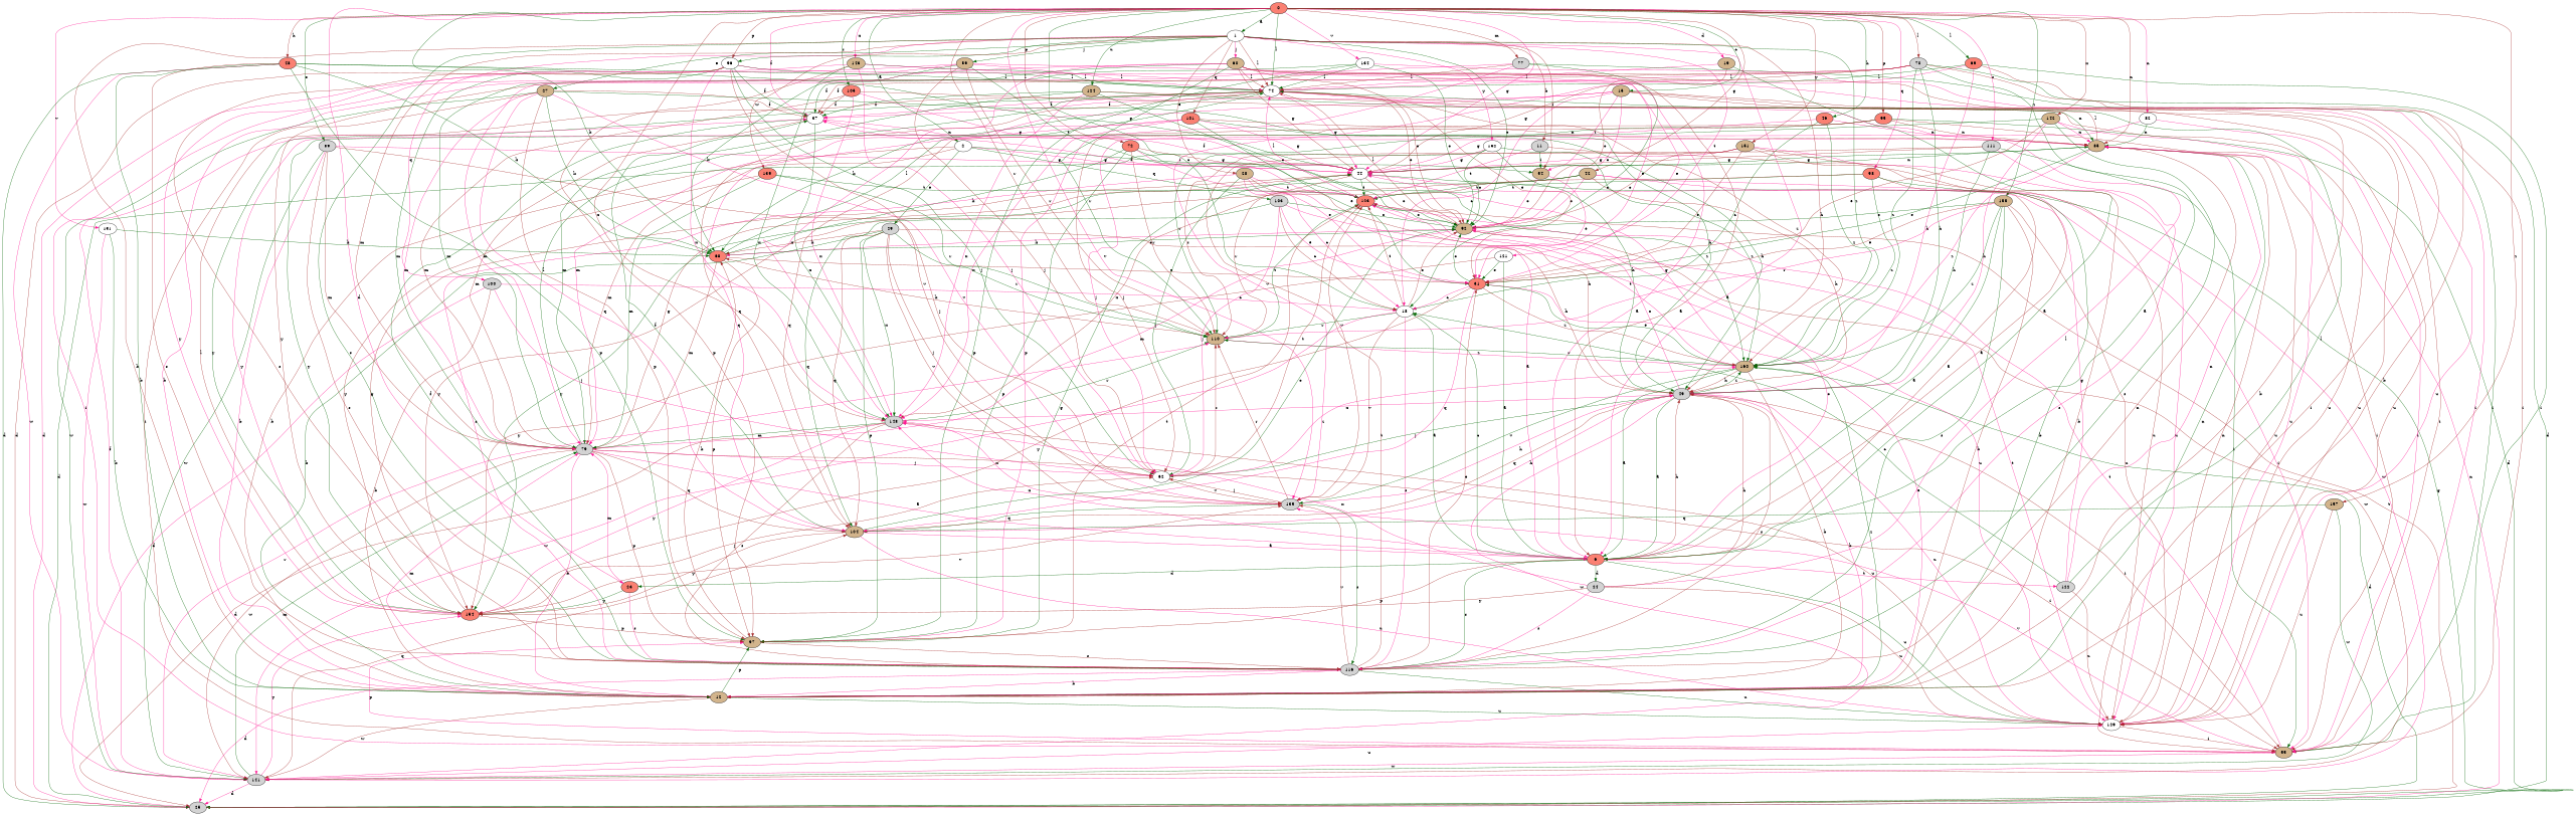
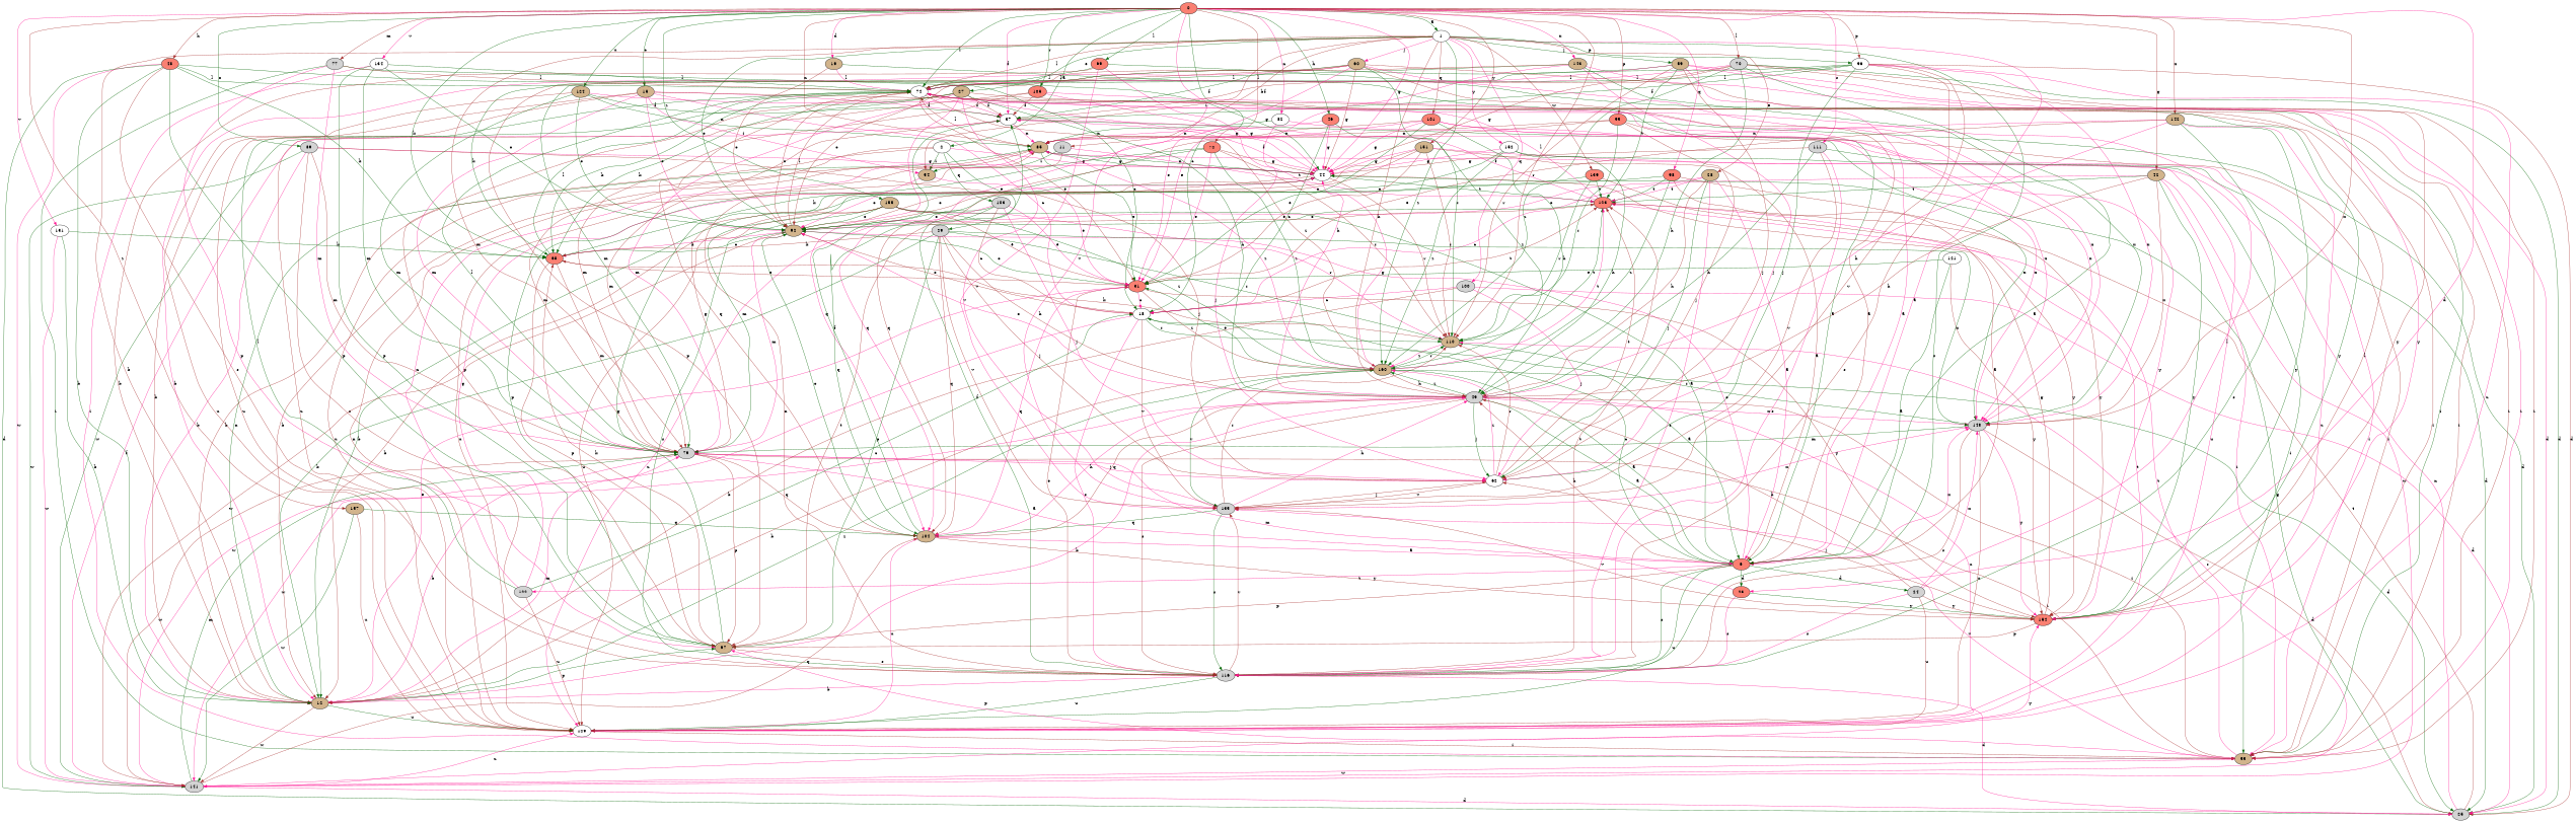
  strict digraph {
    node [fillcolor=tan style=filled]
    edge [color=brown]
    0 [fillcolor=salmon]
    1 [fillcolor=white]
    2 [fillcolor=white]
    15
    18 [fillcolor=white]
    19
    23 [fillcolor=salmon]
    37 [fillcolor=white]
    42
    44 [fillcolor=white]
    46 [fillcolor=salmon]
    48 [fillcolor=salmon]
    68 [fillcolor=salmon]
    69 [fillcolor=salmon]
    70 [fillcolor=lightgrey]
    72 [fillcolor=salmon]
    74 [fillcolor=white]
    77 [fillcolor=lightgrey]
    82 [fillcolor=white]
    85
    89 [fillcolor=lightgrey]
    95 [fillcolor=salmon]
    96 [fillcolor=white]
    98 [fillcolor=salmon]
    105 [fillcolor=salmon]
    110
    111 [fillcolor=lightgrey]
    124
    131 [fillcolor=white]
    134 [fillcolor=white]
    135 [fillcolor=lightgrey]
    142
    143
    148 [fillcolor=lightgrey]
    151
    155
    157
    6 [fillcolor=salmon]
    11 [fillcolor=lightgrey]
    12
    27
    28
    49 [fillcolor=lightgrey]
    54
    59
    60
    79 [fillcolor=lightgrey]
    92
    100 [fillcolor=lightgrey]
    101 [fillcolor=salmon]
    116 [fillcolor=lightgrey]
    121 [fillcolor=white]
    139 [fillcolor=salmon]
    152 [fillcolor=white]
    160
    29 [fillcolor=lightgrey]
    103 [fillcolor=lightgrey]
    129 [fillcolor=white]
    55
    123 [fillcolor=salmon]
    141 [fillcolor=lightgrey]
    154 [fillcolor=salmon]
    97
    25 [fillcolor=lightgrey]
    31 [fillcolor=salmon]
    104
    62 [fillcolor=white]
    24 [fillcolor=lightgrey]
    122 [fillcolor=lightgrey]
    0 -> 1 [color=darkgreen label=a]
    0 -> 2 [color=darkgreen label=a]
    0 -> 15 [color=darkgreen label=c]
    0 -> 18 [color=darkgreen label=c]
    0 -> 19 [color=deeppink label=d]
    0 -> 23 [color=deeppink label=d]
    0 -> 37 [color=deeppink label=f]
    0 -> 42 [label=g]
    0 -> 44 [color=deeppink label=g]
    0 -> 46 [color=darkgreen label=h]
    0 -> 48 [label=h]
    0 -> 68 [color=darkgreen label=k]
    0 -> 69 [color=darkgreen label=l]
    0 -> 70 [label=l]
    0 -> 72 [label=l]
    0 -> 74 [color=darkgreen label=l]
    0 -> 77 [label=m]
    0 -> 82 [color=deeppink label=n]
    0 -> 85 [label=n]
    0 -> 89 [color=darkgreen label=o]
    0 -> 95 [label=p]
    0 -> 96 [label=p]
    0 -> 98 [color=deeppink label=q]
    0 -> 105 [color=darkgreen label=r]
    0 -> 110 [label=r]
    0 -> 111 [color=deeppink label=s]
    0 -> 124 [color=darkgreen label=u]
    0 -> 131 [color=deeppink label=v]
    0 -> 134 [color=deeppink label=v]
    0 -> 135 [color=deeppink label=v]
    0 -> 142 [label=x]
    0 -> 143 [color=deeppink label=x]
    0 -> 148 [label=x]
    0 -> 151 [label=y]
    0 -> 155 [color=darkgreen label=z]
    0 -> 157 [label=z]
    1 -> 74 [label=l]
    1 -> 96 [color=darkgreen label=p]
    1 -> 6 [color=deeppink label=a]
    1 -> 11 [label=b]
    1 -> 12 [label=b]
    1 -> 27 [color=darkgreen label=e]
    1 -> 28 [label=e]
    1 -> 49 [label=h]
    1 -> 54 [label=i]
    1 -> 59 [color=darkgreen label=j]
    1 -> 60 [color=deeppink label=j]
    1 -> 79 [label=m]
    1 -> 92 [color=darkgreen label=o]
    1 -> 100 [color=deeppink label=q]
    1 -> 101 [label=q]
    1 -> 116 [color=darkgreen label=s]
-   1 -> 121 [color=deeppink label=t]
    1 -> 139 [label=w]
    1 -> 152 [color=deeppink label=y]
    1 -> 160 [color=darkgreen label=z]
    2 -> 44 [color=deeppink label=g]
    2 -> 12 [label=b]
    2 -> 54 [color=darkgreen label=i]
    2 -> 79 [label=m]
    2 -> 29 [color=darkgreen label=e]
    2 -> 103 [color=darkgreen label=q]
    15 -> 18 [color=deeppink label=c]
    15 -> 37 [color=deeppink label=f]
    15 -> 12 [label=b]
    15 -> 54 [color=deeppink label=i]
    15 -> 79 [color=deeppink label=m]
    15 -> 92 [color=deeppink label=o]
    15 -> 129 [label=u]
    15 -> 55 [label=i]
    18 -> 110 [color=darkgreen label=r]
    18 -> 135 [label=v]
    18 -> 6 [color=darkgreen label=a]
    18 -> 92 [label=o]
    18 -> 116 [color=deeppink label=s]
    18 -> 123 [label=t]
    18 -> 141 [color=deeppink label=w]
    19 -> 74 [color=deeppink label=l]
    19 -> 6 [color=darkgreen label=a]
    19 -> 92 [label=o]
    23 -> 79 [color=deeppink label=m]
    23 -> 116 [color=deeppink label=s]
    23 -> 154 [color=darkgreen label=y]
    37 -> 85 [color=deeppink label=n]
    37 -> 148 [color=darkgreen label=x]
    37 -> 79 [label=m]
    42 -> 148 [label=x]
    42 -> 49 [label=h]
    42 -> 92 [color=deeppink label=o]
    42 -> 55 [color=deeppink label=i]
    42 -> 123 [color=darkgreen label=t]
    42 -> 141 [color=deeppink label=w]
    42 -> 154 [color=darkgreen label=y]
    44 -> 37 [color=deeppink label=f]
    44 -> 85 [color=darkgreen label=n]
    44 -> 110 [label=r]
    44 -> 92 [label=o]
    44 -> 123 [color=darkgreen label=t]
    46 -> 18 [color=darkgreen label=c]
    46 -> 44 [color=deeppink label=g]
    46 -> 85 [color=deeppink label=n]
    46 -> 160 [color=darkgreen label=z]
    48 -> 44 [color=darkgreen label=g]
    48 -> 68 [color=darkgreen label=k]
    48 -> 74 [color=darkgreen label=l]
    48 -> 12 [color=darkgreen label=b]
    48 -> 116 [label=s]
    48 -> 141 [color=deeppink label=w]
    48 -> 97 [color=darkgreen label=p]
    48 -> 25 [color=darkgreen label=d]
    68 -> 74 [color=darkgreen label=l]
    68 -> 79 [label=m]
    68 -> 92 [color=darkgreen label=o]
    68 -> 97 [label=p]
    68 -> 31 [label=e]
    69 -> 74 [color=darkgreen label=l]
    69 -> 135 [color=deeppink label=v]
    69 -> 12 [label=b]
    69 -> 49 [color=deeppink label=h]
    69 -> 55 [color=darkgreen label=i]
    70 -> 37 [label=f]
    70 -> 44 [label=g]
    70 -> 74 [color=deeppink label=l]
    70 -> 6 [color=darkgreen label=a]
    70 -> 49 [color=darkgreen label=h]
    70 -> 160 [color=darkgreen label=z]
    70 -> 55 [label=i]
    70 -> 154 [label=y]
    70 -> 25 [color=darkgreen label=d]
    72 -> 44 [label=g]
    72 -> 68 [color=darkgreen label=k]
    72 -> 110 [label=r]
    72 -> 160 [color=darkgreen label=z]
    72 -> 97 [color=darkgreen label=p]
    72 -> 31 [color=deeppink label=e]
    74 -> 37 [color=deeppink label=f]
    74 -> 44 [color=deeppink label=g]
    74 -> 68 [color=darkgreen label=k]
    74 -> 92 [label=o]
    74 -> 160 [label=z]
    74 -> 154 [color=darkgreen label=y]
    74 -> 31 [label=e]
    74 -> 104 [label=q]
    77 -> 18 [color=darkgreen label=c]
    77 -> 74 [label=l]
    77 -> 79 [color=deeppink label=m]
    77 -> 55 [color=darkgreen label=i]
    77 -> 97 [color=deeppink label=p]
    82 -> 85 [color=darkgreen label=n]
    82 -> 55 [color=deeppink label=i]
    82 -> 62 [color=deeppink label=j]
    85 -> 44 [color=darkgreen label=g]
    85 -> 74 [label=l]
    85 -> 160 [color=deeppink label=z]
    85 -> 129 [label=u]
    85 -> 31 [color=darkgreen label=e]
    89 -> 44 [color=deeppink label=g]
    89 -> 12 [color=deeppink label=b]
    89 -> 79 [label=m]
    89 -> 116 [label=s]
    89 -> 141 [color=darkgreen label=w]
    89 -> 62 [label=j]
    95 -> 85 [label=n]
    95 -> 110 [color=darkgreen label=r]
    95 -> 55 [label=i]
    95 -> 25 [color=darkgreen label=d]
    95 -> 104 [label=q]
    95 -> 62 [label=j]
    96 -> 37 [color=darkgreen label=f]
    96 -> 74 [color=darkgreen label=l]
    96 -> 135 [label=v]
    96 -> 148 [color=deeppink label=x]
    96 -> 79 [color=darkgreen label=m]
    96 -> 116 [label=s]
    96 -> 129 [color=deeppink label=u]
    96 -> 25 [label=d]
    96 -> 62 [color=darkgreen label=j]
    98 -> 6 [label=a]
    98 -> 12 [color=darkgreen label=b]
    98 -> 160 [color=darkgreen label=z]
    98 -> 123 [color=darkgreen label=t]
    98 -> 154 [label=y]
    105 -> 37 [label=f]
    105 -> 44 [color=deeppink label=g]
    105 -> 148 [color=deeppink label=x]
    105 -> 79 [label=m]
    105 -> 129 [label=u]
    110 -> 68 [label=k]
    110 -> 160 [color=deeppink label=z]
    110 -> 123 [color=darkgreen label=t]
    111 -> 44 [label=g]
    111 -> 135 [label=v]
    111 -> 49 [color=darkgreen label=h]
    111 -> 116 [color=deeppink label=s]
    111 -> 55 [color=darkgreen label=i]
    124 -> 37 [color=darkgreen label=f]
    124 -> 85 [color=darkgreen label=n]
    124 -> 148 [color=deeppink label=x]
    124 -> 79 [color=darkgreen label=m]
    124 -> 92 [color=darkgreen label=o]
    124 -> 129 [label=u]
    131 -> 68 [color=darkgreen label=k]
    131 -> 12 [color=darkgreen label=b]
    131 -> 141 [color=deeppink label=w]
    134 -> 74 [color=darkgreen label=l]
    134 -> 79 [color=darkgreen label=m]
    134 -> 92 [color=darkgreen label=o]
    134 -> 55 [color=deeppink label=i]
    134 -> 97 [color=darkgreen label=p]
    135 -> 110 [label=r]
    135 -> 148 [color=deeppink label=x]
    135 -> 49 [color=deeppink label=h]
    135 -> 116 [color=darkgreen label=s]
    135 -> 104 [color=darkgreen label=q]
    135 -> 62 [label=j]
    142 -> 85 [color=deeppink label=n]
    142 -> 49 [color=deeppink label=h]
    142 -> 116 [color=darkgreen label=s]
    142 -> 129 [color=deeppink label=u]
    142 -> 154 [color=darkgreen label=y]
    142 -> 31 [label=e]
    143 -> 74 [color=darkgreen label=l]
    143 -> 148 [color=darkgreen label=x]
    143 -> 154 [color=deeppink label=y]
    143 -> 97 [label=p]
    143 -> 31 [color=deeppink label=e]
    143 -> 62 [color=deeppink label=j]
    148 -> 110 [color=darkgreen label=r]
    148 -> 79 [color=darkgreen label=m]
    148 -> 116 [label=s]
    148 -> 129 [label=u]
    148 -> 154 [color=deeppink label=y]
    148 -> 25 [label=d]
    151 -> 44 [color=deeppink label=g]
    151 -> 110 [label=r]
    151 -> 6 [label=a]
    151 -> 12 [label=b]
    151 -> 92 [label=o]
    151 -> 129 [color=deeppink label=u]
    151 -> 31 [label=e]
    155 -> 110 [color=deeppink label=r]
    155 -> 6 [color=darkgreen label=a]
    155 -> 12 [label=b]
    155 -> 92 [color=darkgreen label=o]
    155 -> 116 [color=darkgreen label=s]
    155 -> 160 [color=darkgreen label=z]
    155 -> 129 [label=u]
    155 -> 31 [label=e]
    157 -> 129 [label=u]
    157 -> 141 [color=darkgreen label=w]
    157 -> 104 [color=darkgreen label=q]
    6 -> 18 [color=darkgreen label=c]
    6 -> 23 [color=darkgreen label=d]
    6 -> 148 [color=deeppink label=x]
    6 -> 49 [label=h]
    6 -> 92 [color=deeppink label=o]
    6 -> 116 [color=darkgreen label=s]
    6 -> 129 [color=darkgreen label=u]
    6 -> 97 [label=p]
    6 -> 24 [color=darkgreen label=d]
    6 -> 122 [color=deeppink label=t]
    11 -> 54 [color=darkgreen label=i]
    11 -> 129 [label=u]
    11 -> 123 [color=deeppink label=t]
    12 -> 85 [color=darkgreen label=n]
    12 -> 79 [color=deeppink label=m]
    12 -> 160 [color=darkgreen label=z]
    12 -> 129 [color=darkgreen label=u]
    12 -> 141 [label=w]
    12 -> 97 [color=darkgreen label=p]
    12 -> 31 [color=deeppink label=e]
    27 -> 37 [label=f]
    27 -> 68 [color=darkgreen label=k]
    27 -> 135 [color=deeppink label=v]
    27 -> 49 [color=darkgreen label=h]
    27 -> 79 [color=deeppink label=m]
    27 -> 55 [label=i]
    27 -> 141 [color=darkgreen label=w]
    27 -> 97 [label=p]
    27 -> 104 [color=deeppink label=q]
    28 -> 18 [color=deeppink label=c]
    28 -> 6 [color=deeppink label=a]
    28 -> 49 [label=h]
    28 -> 116 [color=deeppink label=s]
    28 -> 123 [color=deeppink label=t]
    28 -> 62 [color=darkgreen label=j]
    49 -> 148 [color=deeppink label=x]
    49 -> 6 [color=darkgreen label=a]
    49 -> 12 [color=deeppink label=b]
    49 -> 92 [color=deeppink label=o]
    49 -> 116 [label=s]
    49 -> 160 [color=darkgreen label=z]
    49 -> 129 [color=deeppink label=u]
    49 -> 55 [label=i]
    49 -> 141 [color=deeppink label=w]
    49 -> 104 [label=q]
    49 -> 62 [color=darkgreen label=j]
    54 -> 92 [color=deeppink label=o]
    54 -> 31 [color=deeppink label=e]
    59 -> 68 [color=darkgreen label=k]
    59 -> 74 [color=deeppink label=l]
    59 -> 110 [label=r]
    59 -> 6 [color=deeppink label=a]
    59 -> 55 [color=deeppink label=i]
    59 -> 123 [color=darkgreen label=t]
    59 -> 25 [color=deeppink label=d]
    59 -> 62 [label=j]
    60 -> 37 [color=darkgreen label=f]
    60 -> 44 [label=g]
    60 -> 74 [label=l]
    60 -> 110 [color=darkgreen label=r]
    60 -> 148 [color=deeppink label=x]
    60 -> 6 [label=a]
    60 -> 12 [color=deeppink label=b]
    60 -> 92 [label=o]
    60 -> 55 [label=i]
    60 -> 31 [color=deeppink label=e]
    79 -> 44 [label=g]
    79 -> 74 [color=darkgreen label=l]
    79 -> 6 [color=deeppink label=a]
    79 -> 12 [color=deeppink label=b]
    79 -> 55 [label=i]
    79 -> 141 [label=w]
    79 -> 97 [label=p]
    79 -> 104 [label=q]
    79 -> 62 [color=deeppink label=j]
    92 -> 68 [color=deeppink label=k]
    92 -> 74 [label=l]
    92 -> 79 [color=deeppink label=m]
    92 -> 141 [label=w]
    100 -> 18 [color=deeppink label=c]
    100 -> 12 [label=b]
    100 -> 25 [color=deeppink label=d]
    100 -> 62 [color=deeppink label=j]
    101 -> 44 [color=deeppink label=g]
    101 -> 85 [label=n]
    101 -> 148 [color=deeppink label=x]
    101 -> 49 [color=darkgreen label=h]
    101 -> 154 [color=deeppink label=y]
    101 -> 31 [color=darkgreen label=e]
    101 -> 104 [color=deeppink label=q]
    116 -> 37 [color=darkgreen label=f]
    116 -> 85 [label=n]
    116 -> 135 [label=v]
    116 -> 12 [color=deeppink label=b]
    116 -> 129 [color=darkgreen label=u]
    116 -> 123 [label=t]
    116 -> 25 [color=deeppink label=d]
    116 -> 31 [label=e]
    121 -> 6 [color=darkgreen label=a]
    121 -> 154 [label=y]
    121 -> 31 [color=darkgreen label=e]
    139 -> 110 [color=darkgreen label=r]
    139 -> 79 [color=darkgreen label=m]
    139 -> 123 [color=darkgreen label=t]
    139 -> 154 [label=y]
    152 -> 44 [color=deeppink label=g]
    152 -> 49 [color=darkgreen label=h]
    152 -> 92 [color=darkgreen label=o]
    152 -> 160 [color=darkgreen label=z]
    152 -> 25 [color=darkgreen label=d]
    160 -> 44 [color=deeppink label=g]
    160 -> 110 [color=darkgreen label=r]
    160 -> 135 [color=darkgreen label=v]
    160 -> 6 [color=darkgreen label=a]
    160 -> 12 [label=b]
    160 -> 49 [label=h]
    160 -> 123 [color=deeppink label=t]
    160 -> 25 [color=darkgreen label=d]
    160 -> 31 [color=darkgreen label=e]
    29 -> 68 [label=k]
    29 -> 110 [color=darkgreen label=r]
    29 -> 135 [label=v]
    29 -> 148 [color=darkgreen label=x]
    29 -> 12 [color=darkgreen label=b]
    29 -> 49 [label=h]
    29 -> 97 [color=darkgreen label=p]
    29 -> 104 [label=q]
    29 -> 62 [label=j]
    103 -> 18 [label=c]
    103 -> 92 [color=darkgreen label=o]
    103 -> 129 [color=deeppink label=u]
    103 -> 31 [color=deeppink label=e]
    103 -> 104 [color=darkgreen label=q]
    103 -> 62 [color=deeppink label=j]
    129 -> 85 [label=n]
    129 -> 55 [label=i]
    129 -> 123 [color=deeppink label=t]
    55 -> 135 [color=deeppink label=v]
    55 -> 123 [color=deeppink label=t]
    55 -> 141 [color=deeppink label=w]
    55 -> 97 [color=deeppink label=p]
    123 -> 37 [color=deeppink label=f]
    123 -> 74 [color=deeppink label=l]
    123 -> 92 [color=darkgreen label=o]
    141 -> 37 [color=deeppink label=f]
    141 -> 110 [color=deeppink label=r]
    141 -> 79 [color=darkgreen label=m]
    141 -> 129 [color=deeppink label=u]
    141 -> 154 [color=deeppink label=y]
    141 -> 25 [color=deeppink label=d]
    141 -> 104 [label=q]
    154 -> 44 [label=g]
    154 -> 74 [label=l]
    154 -> 135 [label=v]
    154 -> 97 [label=p]
    154 -> 62 [label=j]
    97 -> 44 [color=darkgreen label=g]
    97 -> 68 [label=k]
    97 -> 116 [label=s]
    97 -> 123 [label=t]
    25 -> 44 [color=darkgreen label=g]
    25 -> 85 [color=deeppink label=n]
    25 -> 123 [label=t]
    31 -> 18 [color=deeppink label=c]
    31 -> 92 [color=darkgreen label=o]
    31 -> 160 [label=z]
    31 -> 154 [label=y]
    31 -> 104 [color=deeppink label=q]
    104 -> 37 [color=darkgreen label=f]
    104 -> 6 [color=deeppink label=a]
    104 -> 49 [color=deeppink label=h]
    104 -> 92 [color=darkgreen label=o]
    104 -> 129 [color=deeppink label=u]
    104 -> 154 [label=y]
    62 -> 110 [label=r]
    62 -> 135 [label=v]
    62 -> 160 [color=deeppink label=z]
    62 -> 123 [label=t]
    24 -> 74 [color=deeppink label=l]
    24 -> 148 [color=deeppink label=x]
    24 -> 49 [label=h]
    24 -> 116 [color=deeppink label=s]
    24 -> 129 [label=u]
    24 -> 154 [label=y]
    122 -> 18 [color=darkgreen label=c]
    122 -> 44 [color=deeppink label=g]
    122 -> 74 [color=darkgreen label=l]
    122 -> 85 [color=deeppink label=n]
    122 -> 129 [label=u]
  }
